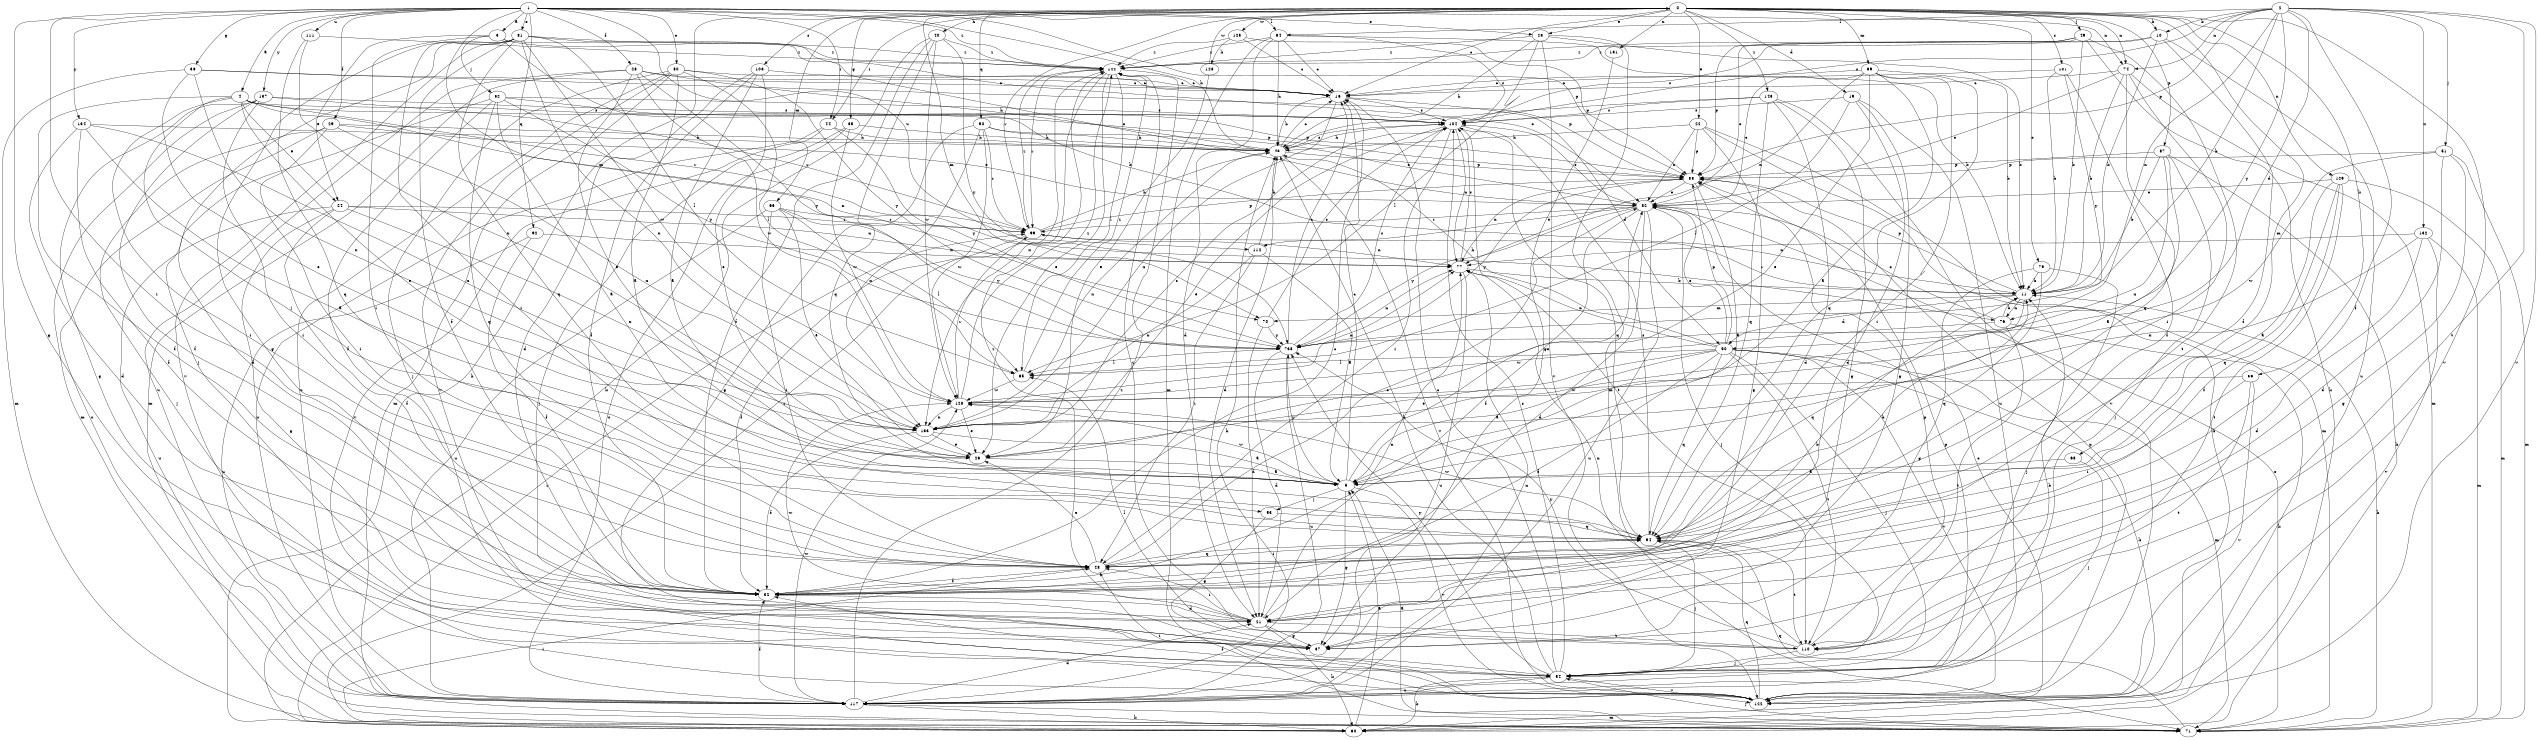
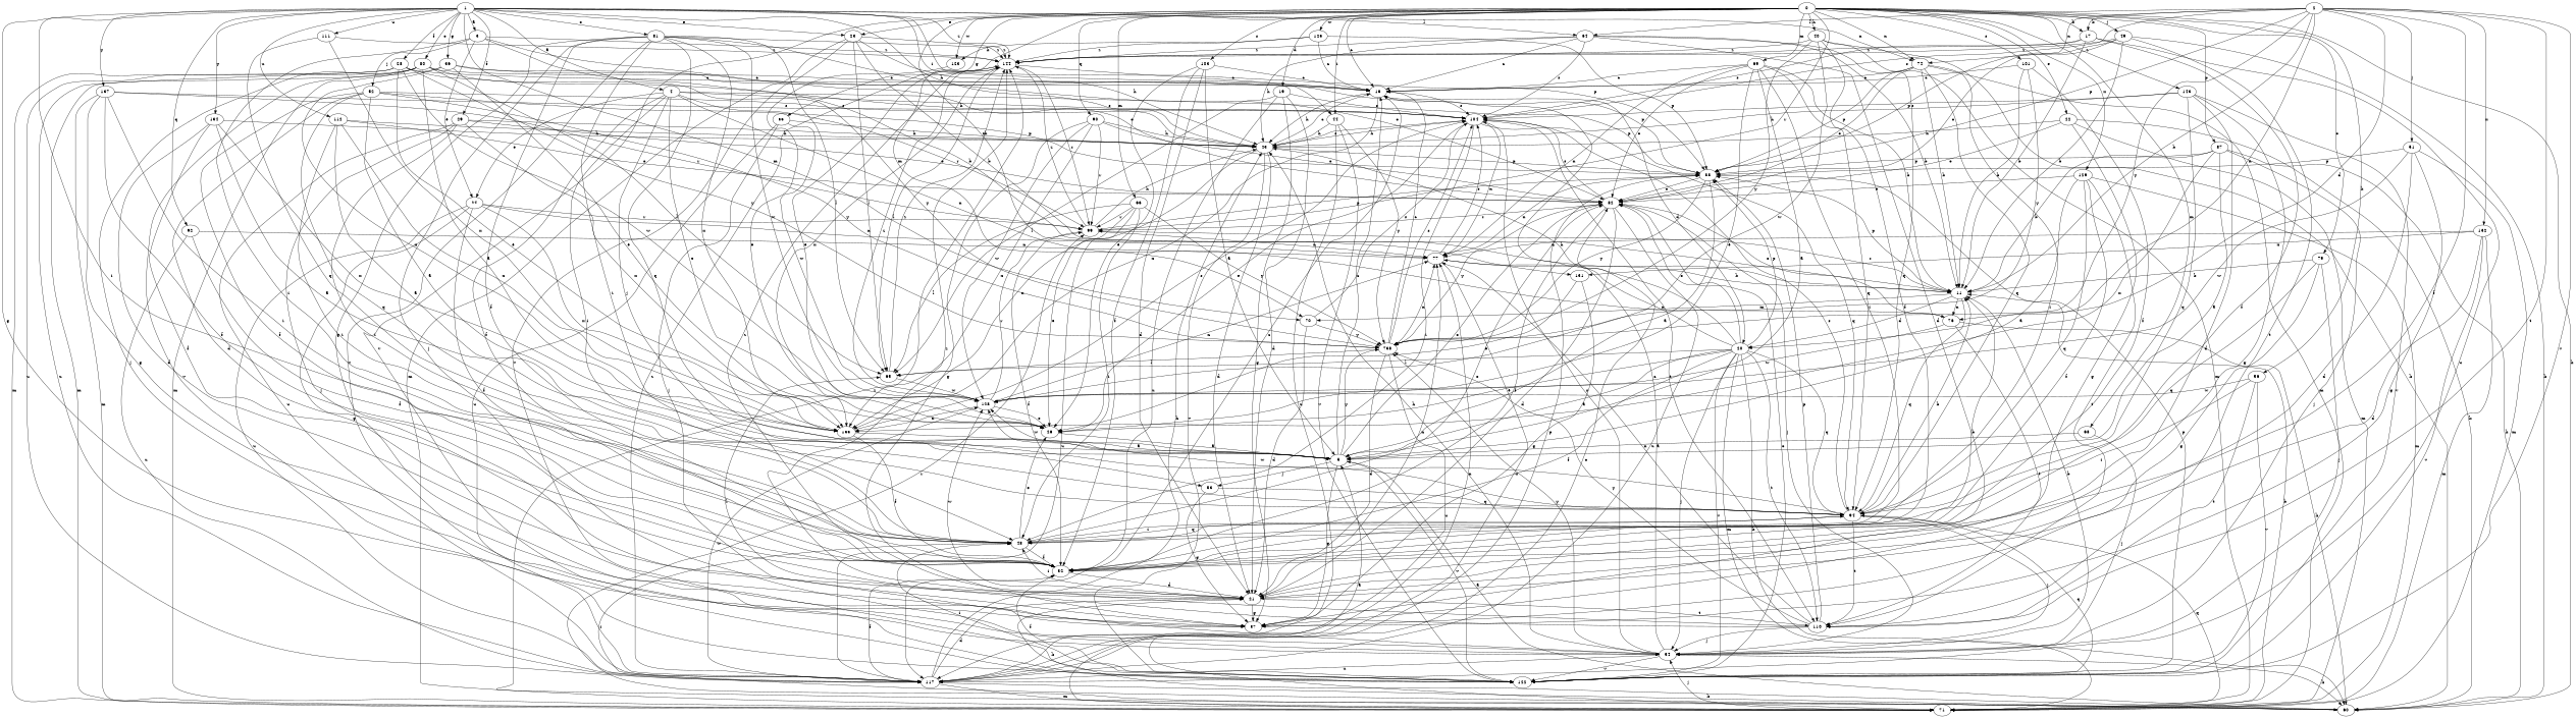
  strict digraph {
    0
-   10
+   10 [label=17]
    16
    19
    22
    23
    35
    40
    44
    49
    56
    60
    66
    68
    69
    70
    74
    79
    87
    90
    99
    101
    103
    122
    123
    125
    129
    131
    143
    144
    11
    32
    104
    117
    43
-   20 [label=50]
+   20
    133
    37
    21
    65
    88
    82
    71
    128
    54
    n46 [label=738]
    94
    110
    48
    5
    26
    77
    1
    3
    4
    28
    29
    36
    64
    80
    81
    92
    111
    112
    134
    137
    24
    52
    76
    53
    2
    51
    132
    0 -> 10 [label=b]
    0 -> 16 [label=c]
    0 -> 19 [label=d]
    0 -> 22 [label=e]
    0 -> 23 [label=e]
    0 -> 35 [label=g]
    0 -> 40 [label=h]
    0 -> 44 [label=i]
    0 -> 49 [label=j]
    0 -> 56 [label=k]
    0 -> 60 [label=k]
    0 -> 66 [label=m]
    0 -> 68 [label=m]
    0 -> 69 [label=m]
    0 -> 70 [label=m]
    0 -> 74 [label=n]
    0 -> 79 [label=o]
    0 -> 87 [label=p]
    0 -> 90 [label=q]
    0 -> 99 [label=r]
    0 -> 101 [label=s]
    0 -> 103 [label=s]
    0 -> 122 [label=v]
-   123 -> 0 [label=w]
+   0 -> 123 [label=w]
    0 -> 125 [label=w]
    0 -> 129 [label=x]
    0 -> 131 [label=x]
    0 -> 143 [label=z]
    10 -> 144 [label=z]
    10 -> 11 [label=b]
    10 -> 32 [label=f]
    10 -> 104 [label=s]
    10 -> 117 [label=u]
    16 -> 104 [label=s]
    16 -> 43 [label=h]
    16 -> 20 [label=d]
    16 -> 133 [label=x]
    19 -> 104 [label=s]
    19 -> 117 [label=u]
    19 -> 37 [label=g]
    19 -> 21 [label=d]
    19 -> 65 [label=l]
    22 -> 60 [label=k]
    22 -> 43 [label=h]
    22 -> 37 [label=g]
-   22 -> 88 [label=p]
+   74 -> 88 [label=p]
    22 -> 82 [label=o]
    22 -> 71 [label=m]
    23 -> 122 [label=v]
    23 -> 144 [label=z]
    23 -> 11 [label=b]
    23 -> 43 [label=h]
    23 -> 65 [label=l]
    23 -> 71 [label=m]
    35 -> 117 [label=u]
    35 -> 43 [label=h]
    35 -> 128 [label=w]
    35 -> 54 [label=j]
    40 -> 60 [label=k]
    40 -> 144 [label=z]
    40 -> 32 [label=f]
    40 -> 128 [label=w]
    40 -> n46 [label=y]
    40 -> 94 [label=q]
    44 -> 122 [label=v]
    44 -> 117 [label=u]
    44 -> 43 [label=h]
    44 -> n46 [label=y]
    49 -> 60 [label=k]
    49 -> 144 [label=z]
    49 -> 11 [label=b]
    49 -> 88 [label=p]
    49 -> 82 [label=o]
    49 -> 110 [label=t]
    56 -> 122 [label=v]
    56 -> 128 [label=w]
    56 -> 110 [label=t]
    56 -> 48 [label=i]
    60 -> 99 [label=r]
    60 -> 144 [label=z]
    60 -> 48 [label=i]
    60 -> 5 [label=a]
    66 -> 99 [label=r]
    66 -> 117 [label=u]
    66 -> 65 [label=l]
    66 -> n46 [label=y]
    66 -> 48 [label=i]
    66 -> 26 [label=e]
    68 -> 54 [label=j]
    68 -> 5 [label=a]
    69 -> 16 [label=c]
    69 -> 11 [label=b]
    69 -> 82 [label=o]
    69 -> 94 [label=q]
    69 -> 48 [label=i]
    69 -> 5 [label=a]
    69 -> 26 [label=e]
    69 -> 77 [label=n]
    70 -> 104 [label=s]
    70 -> 21 [label=d]
    70 -> n46 [label=y]
    74 -> 16 [label=c]
    74 -> 11 [label=b]
    74 -> 82 [label=o]
    74 -> 71 [label=m]
    74 -> 94 [label=q]
    74 -> 48 [label=i]
    79 -> 11 [label=b]
    79 -> 37 [label=g]
    79 -> 54 [label=j]
    79 -> 94 [label=q]
    87 -> 60 [label=k]
    87 -> 11 [label=b]
    87 -> 133 [label=x]
    87 -> 88 [label=p]
    87 -> 54 [label=j]
    87 -> 5 [label=a]
    90 -> 99 [label=r]
    90 -> 43 [label=h]
    90 -> 133 [label=x]
    90 -> 37 [label=g]
    90 -> 82 [label=o]
    90 -> 128 [label=w]
    99 -> 144 [label=z]
    99 -> 32 [label=f]
    99 -> 43 [label=h]
    99 -> 88 [label=p]
    99 -> 77 [label=n]
    101 -> 16 [label=c]
    101 -> 11 [label=b]
    101 -> 32 [label=f]
    101 -> n46 [label=y]
    103 -> 16 [label=c]
    103 -> 32 [label=f]
    103 -> 21 [label=d]
    103 -> 5 [label=a]
    103 -> 26 [label=e]
    122 -> 32 [label=f]
    122 -> 88 [label=p]
    122 -> 82 [label=o]
    122 -> 94 [label=q]
    122 -> 48 [label=i]
    123 -> 26 [label=e]
    125 -> 16 [label=c]
    125 -> 123 [label=k]
    125 -> 144 [label=z]
    125 -> 88 [label=p]
    129 -> 32 [label=f]
    129 -> 82 [label=o]
    129 -> 71 [label=m]
    129 -> 94 [label=q]
    129 -> 110 [label=t]
    129 -> 5 [label=a]
    131 -> 37 [label=g]
-   133 -> 26 [label=e]
+   131 -> 26 [label=e]
    143 -> 122 [label=v]
    143 -> 104 [label=s]
    143 -> 43 [label=h]
    143 -> 37 [label=g]
    143 -> 21 [label=d]
    143 -> 94 [label=q]
    144 -> 16 [label=c]
    144 -> 99 [label=r]
    144 -> 133 [label=x]
    144 -> 65 [label=l]
    144 -> 26 [label=e]
    11 -> 70 [label=m]
    11 -> 99 [label=r]
    11 -> 20 [label=d]
    11 -> 88 [label=p]
    11 -> 94 [label=q]
    11 -> 76 [label=n]
    32 -> 16 [label=c]
    32 -> 11 [label=b]
    32 -> 21 [label=d]
    104 -> 43 [label=h]
    104 -> 94 [label=q]
    104 -> 110 [label=t]
    104 -> 48 [label=i]
    104 -> 26 [label=e]
    104 -> 77 [label=n]
    117 -> 60 [label=k]
    117 -> 144 [label=z]
    117 -> 32 [label=f]
    117 -> 43 [label=h]
    117 -> 21 [label=d]
    117 -> 88 [label=p]
    117 -> 71 [label=m]
    117 -> 128 [label=w]
    117 -> 77 [label=n]
    43 -> 16 [label=c]
    43 -> 122 [label=v]
    43 -> 104 [label=s]
    43 -> 133 [label=x]
    43 -> 21 [label=d]
    43 -> 88 [label=p]
    20 -> 60 [label=k]
    20 -> 122 [label=v]
    20 -> 32 [label=f]
    20 -> 43 [label=h]
    20 -> 65 [label=l]
    20 -> 88 [label=p]
    20 -> 82 [label=o]
    20 -> 71 [label=m]
    20 -> 54 [label=j]
    20 -> 94 [label=q]
    20 -> 110 [label=t]
    20 -> 5 [label=a]
    20 -> 26 [label=e]
    20 -> 77 [label=n]
    133 -> 32 [label=f]
    133 -> 104 [label=s]
    133 -> 5 [label=a]
    21 -> 60 [label=k]
    21 -> 144 [label=z]
    21 -> 37 [label=g]
    21 -> 128 [label=w]
    21 -> 110 [label=t]
    21 -> 48 [label=i]
    21 -> 77 [label=n]
    65 -> 144 [label=z]
    65 -> 128 [label=w]
    88 -> 82 [label=o]
    88 -> n46 [label=y]
    88 -> 5 [label=a]
    88 -> 77 [label=n]
    82 -> 99 [label=r]
    82 -> 32 [label=f]
    82 -> 104 [label=s]
    82 -> 117 [label=u]
    82 -> 21 [label=d]
    82 -> 54 [label=j]
    82 -> n46 [label=y]
    71 -> 11 [label=b]
    71 -> 82 [label=o]
    71 -> 54 [label=j]
-   71 -> 94 [label=q]
+   94 -> 71 [label=q]
    71 -> 5 [label=a]
    128 -> 99 [label=r]
    128 -> 144 [label=z]
    128 -> 133 [label=x]
    128 -> 26 [label=e]
    128 -> 77 [label=n]
    54 -> 16 [label=c]
    54 -> 60 [label=k]
    54 -> 122 [label=v]
    54 -> 11 [label=b]
    54 -> 104 [label=s]
    54 -> 117 [label=u]
    54 -> 43 [label=h]
    54 -> n46 [label=y]
    n46 -> 16 [label=c]
    n46 -> 104 [label=s]
    n46 -> 117 [label=u]
    n46 -> 21 [label=d]
    n46 -> 65 [label=l]
    n46 -> 77 [label=n]
    94 -> 11 [label=b]
    94 -> 104 [label=s]
    94 -> 128 [label=w]
    94 -> 54 [label=j]
    94 -> 110 [label=t]
    94 -> 48 [label=i]
    110 -> 144 [label=z]
    110 -> 65 [label=l]
    110 -> 88 [label=p]
    110 -> 54 [label=j]
    110 -> n46 [label=y]
    110 -> 77 [label=n]
    48 -> 32 [label=f]
    48 -> 82 [label=o]
    48 -> 94 [label=q]
    48 -> 26 [label=e]
    5 -> 16 [label=c]
    5 -> 122 [label=v]
    5 -> 37 [label=g]
    5 -> 82 [label=o]
    5 -> 128 [label=w]
    5 -> n46 [label=y]
    5 -> 53 [label=j]
    26 -> 5 [label=a]
    77 -> 11 [label=b]
    77 -> 104 [label=s]
    77 -> 117 [label=u]
    1 -> 23 [label=e]
    1 -> 44 [label=i]
    1 -> 70 [label=m]
    1 -> 74 [label=n]
    1 -> 144 [label=z]
    1 -> 43 [label=h]
    1 -> 37 [label=g]
    1 -> 88 [label=p]
    1 -> 48 [label=i]
    1 -> 3 [label=a]
    1 -> 4 [label=a]
    1 -> 28 [label=f]
    1 -> 29 [label=f]
    1 -> 36 [label=g]
    1 -> 64 [label=l]
    1 -> 80 [label=o]
    1 -> 81 [label=o]
    1 -> 92 [label=q]
    1 -> 111 [label=u]
    1 -> 112 [label=u]
    1 -> 134 [label=y]
    1 -> 137 [label=y]
    3 -> 144 [label=z]
    3 -> 11 [label=b]
    3 -> 82 [label=o]
    3 -> 48 [label=i]
    3 -> 24 [label=e]
    3 -> 52 [label=j]
    4 -> 99 [label=r]
    4 -> 32 [label=f]
    4 -> 104 [label=s]
    4 -> 88 [label=p]
    4 -> 48 [label=i]
    4 -> 26 [label=e]
    4 -> 24 [label=e]
    4 -> 76 [label=n]
    4 -> 53 [label=j]
    28 -> 16 [label=c]
    28 -> 117 [label=u]
    28 -> 43 [label=h]
    28 -> 71 [label=m]
    28 -> 128 [label=w]
    28 -> n46 [label=y]
    28 -> 26 [label=e]
    29 -> 117 [label=u]
    29 -> 43 [label=h]
    29 -> 133 [label=x]
    29 -> 82 [label=o]
    29 -> 54 [label=j]
    29 -> 48 [label=i]
    36 -> 16 [label=c]
    36 -> 133 [label=x]
    36 -> 88 [label=p]
    36 -> 71 [label=m]
    36 -> 26 [label=e]
    64 -> 16 [label=c]
    64 -> 144 [label=z]
    64 -> 11 [label=b]
    64 -> 104 [label=s]
    64 -> 43 [label=h]
    64 -> 21 [label=d]
    64 -> 71 [label=m]
    80 -> 16 [label=c]
    80 -> 122 [label=v]
    80 -> 117 [label=u]
    80 -> 65 [label=l]
    80 -> 71 [label=m]
    80 -> 54 [label=j]
    80 -> n46 [label=y]
    80 -> 5 [label=a]
    81 -> 122 [label=v]
    81 -> 144 [label=z]
    81 -> 32 [label=f]
    81 -> 133 [label=x]
    81 -> 37 [label=g]
    81 -> 65 [label=l]
    81 -> 82 [label=o]
    81 -> 128 [label=w]
    81 -> 54 [label=j]
    81 -> 94 [label=q]
    81 -> 48 [label=i]
    92 -> 32 [label=f]
    92 -> 117 [label=u]
    92 -> 77 [label=n]
    111 -> 144 [label=z]
    111 -> 133 [label=x]
    111 -> 94 [label=q]
    112 -> 43 [label=h]
    112 -> 133 [label=x]
-   82 -> 112 [label=o]
+   112 -> 82 [label=o]
    112 -> 48 [label=i]
    112 -> 5 [label=a]
    134 -> 32 [label=f]
    134 -> 43 [label=h]
    134 -> 133 [label=x]
    134 -> 21 [label=d]
    134 -> 5 [label=a]
    137 -> 99 [label=r]
    137 -> 32 [label=f]
    137 -> 104 [label=s]
    137 -> 37 [label=g]
    137 -> 71 [label=m]
    137 -> 48 [label=i]
    24 -> 99 [label=r]
    24 -> 32 [label=f]
    24 -> 117 [label=u]
    24 -> 133 [label=x]
    24 -> 37 [label=g]
    24 -> 77 [label=n]
    52 -> 32 [label=f]
    52 -> 104 [label=s]
    52 -> 21 [label=d]
    52 -> 88 [label=p]
    52 -> n46 [label=y]
    52 -> 94 [label=q]
    52 -> 5 [label=a]
    76 -> 60 [label=k]
-   76 -> 11 [label=b]
    76 -> 82 [label=o]
    76 -> 128 [label=w]
    76 -> 110 [label=t]
    53 -> 37 [label=g]
    53 -> 94 [label=q]
    2 -> 10 [label=b]
    2 -> 74 [label=n]
    2 -> 122 [label=v]
    2 -> 11 [label=b]
    2 -> 32 [label=f]
    2 -> 104 [label=s]
    2 -> 20 [label=d]
    2 -> 88 [label=p]
    2 -> n46 [label=y]
    2 -> 110 [label=t]
    2 -> 64 [label=l]
    2 -> 76 [label=n]
    2 -> 51 [label=j]
    2 -> 132 [label=x]
    51 -> 37 [label=g]
    51 -> 21 [label=d]
    51 -> 88 [label=p]
    51 -> 71 [label=m]
    51 -> 128 [label=w]
    132 -> 122 [label=v]
-   132 -> 133 [label=x]
+   132 -> 131 [label=x]
    132 -> 21 [label=d]
    132 -> 71 [label=m]
    132 -> 77 [label=n]
  }
